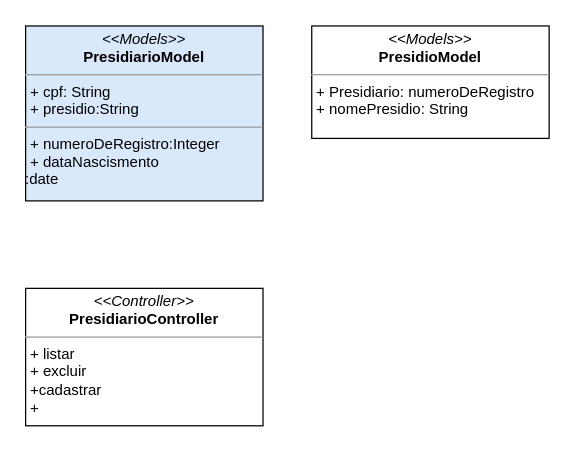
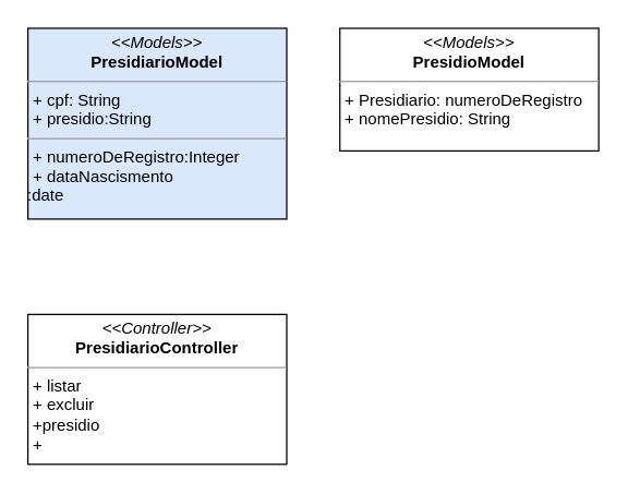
  <mxCell id="0" />
  <mxCell id="1" parent="0" />
  <mxCell id="2" value="&lt;p style=&quot;margin:0px;margin-top:4px;text-align:center;&quot;&gt;&lt;i&gt;&amp;lt;&amp;lt;Models&amp;gt;&amp;gt;&lt;/i&gt;&lt;br&gt;&lt;b&gt;PresidiarioModel&lt;/b&gt;&lt;/p&gt;&lt;hr size=&quot;1&quot;&gt;&lt;p style=&quot;margin:0px;margin-left:4px;&quot;&gt;+ cpf: String&lt;br&gt;+ presidio:String&lt;/p&gt;&lt;hr size=&quot;1&quot;&gt;&lt;p style=&quot;margin:0px;margin-left:4px;&quot;&gt;+ numeroDeRegistro:Integer&lt;br&gt;+ dataNascismento&lt;/p&gt;:date" style="verticalAlign=top;align=left;overflow=fill;fontSize=12;fontFamily=Helvetica;html=1;whiteSpace=wrap;fillColor=#dae8fc;" vertex="1" parent="1"><mxGeometry x="20" y="20" width="190" height="140" as="geometry" /></mxCell>
- <mxCell id="3" value="&lt;p style=&quot;margin:0px;margin-top:4px;text-align:center;&quot;&gt;&lt;i&gt;&amp;lt;&amp;lt;Controller&amp;gt;&amp;gt;&lt;/i&gt;&lt;br&gt;&lt;b&gt;PresidiarioController&lt;/b&gt;&lt;/p&gt;&lt;hr size=&quot;1&quot;&gt;&lt;p style=&quot;margin:0px;margin-left:4px;&quot;&gt;+ listar&lt;br&gt;+ excluir&lt;/p&gt;&lt;p style=&quot;margin:0px;margin-left:4px;&quot;&gt;+cadastrar&lt;/p&gt;&lt;p style=&quot;margin:0px;margin-left:4px;&quot;&gt;+&lt;/p&gt;&lt;p style=&quot;margin:0px;margin-left:4px;&quot;&gt;&lt;br&gt;&lt;/p&gt;" style="verticalAlign=top;align=left;overflow=fill;fontSize=12;fontFamily=Helvetica;html=1;whiteSpace=wrap;" vertex="1" parent="1"><mxGeometry x="20" y="230" width="190" height="110" as="geometry" /></mxCell>
+ <mxCell id="3" value="&lt;p style=&quot;margin:0px;margin-top:4px;text-align:center;&quot;&gt;&lt;i&gt;&amp;lt;&amp;lt;Controller&amp;gt;&amp;gt;&lt;/i&gt;&lt;br&gt;&lt;b&gt;PresidiarioController&lt;/b&gt;&lt;/p&gt;&lt;hr size=&quot;1&quot;&gt;&lt;p style=&quot;margin:0px;margin-left:4px;&quot;&gt;+ listar&lt;br&gt;+ excluir&lt;/p&gt;&lt;p style=&quot;margin:0px;margin-left:4px;&quot;&gt;+presidio&lt;/p&gt;&lt;p style=&quot;margin:0px;margin-left:4px;&quot;&gt;+&lt;/p&gt;&lt;p style=&quot;margin:0px;margin-left:4px;&quot;&gt;&lt;br&gt;&lt;/p&gt;" style="verticalAlign=top;align=left;overflow=fill;fontSize=12;fontFamily=Helvetica;html=1;whiteSpace=wrap;" vertex="1" parent="1"><mxGeometry x="20" y="230" width="190" height="110" as="geometry" /></mxCell>
  <mxCell id="4" value="&lt;p style=&quot;margin:0px;margin-top:4px;text-align:center;&quot;&gt;&lt;i&gt;&amp;lt;&amp;lt;Models&amp;gt;&amp;gt;&lt;/i&gt;&lt;br&gt;&lt;b&gt;PresidioModel&lt;/b&gt;&lt;/p&gt;&lt;hr size=&quot;1&quot;&gt;&lt;p style=&quot;margin:0px;margin-left:4px;&quot;&gt;+ Presidiario: numeroDeRegistro&lt;br&gt;+ nomePresidio: String&lt;/p&gt;" style="verticalAlign=top;align=left;overflow=fill;fontSize=12;fontFamily=Helvetica;html=1;whiteSpace=wrap;" vertex="1" parent="1"><mxGeometry x="249" y="20" width="190" height="90" as="geometry" /></mxCell>
